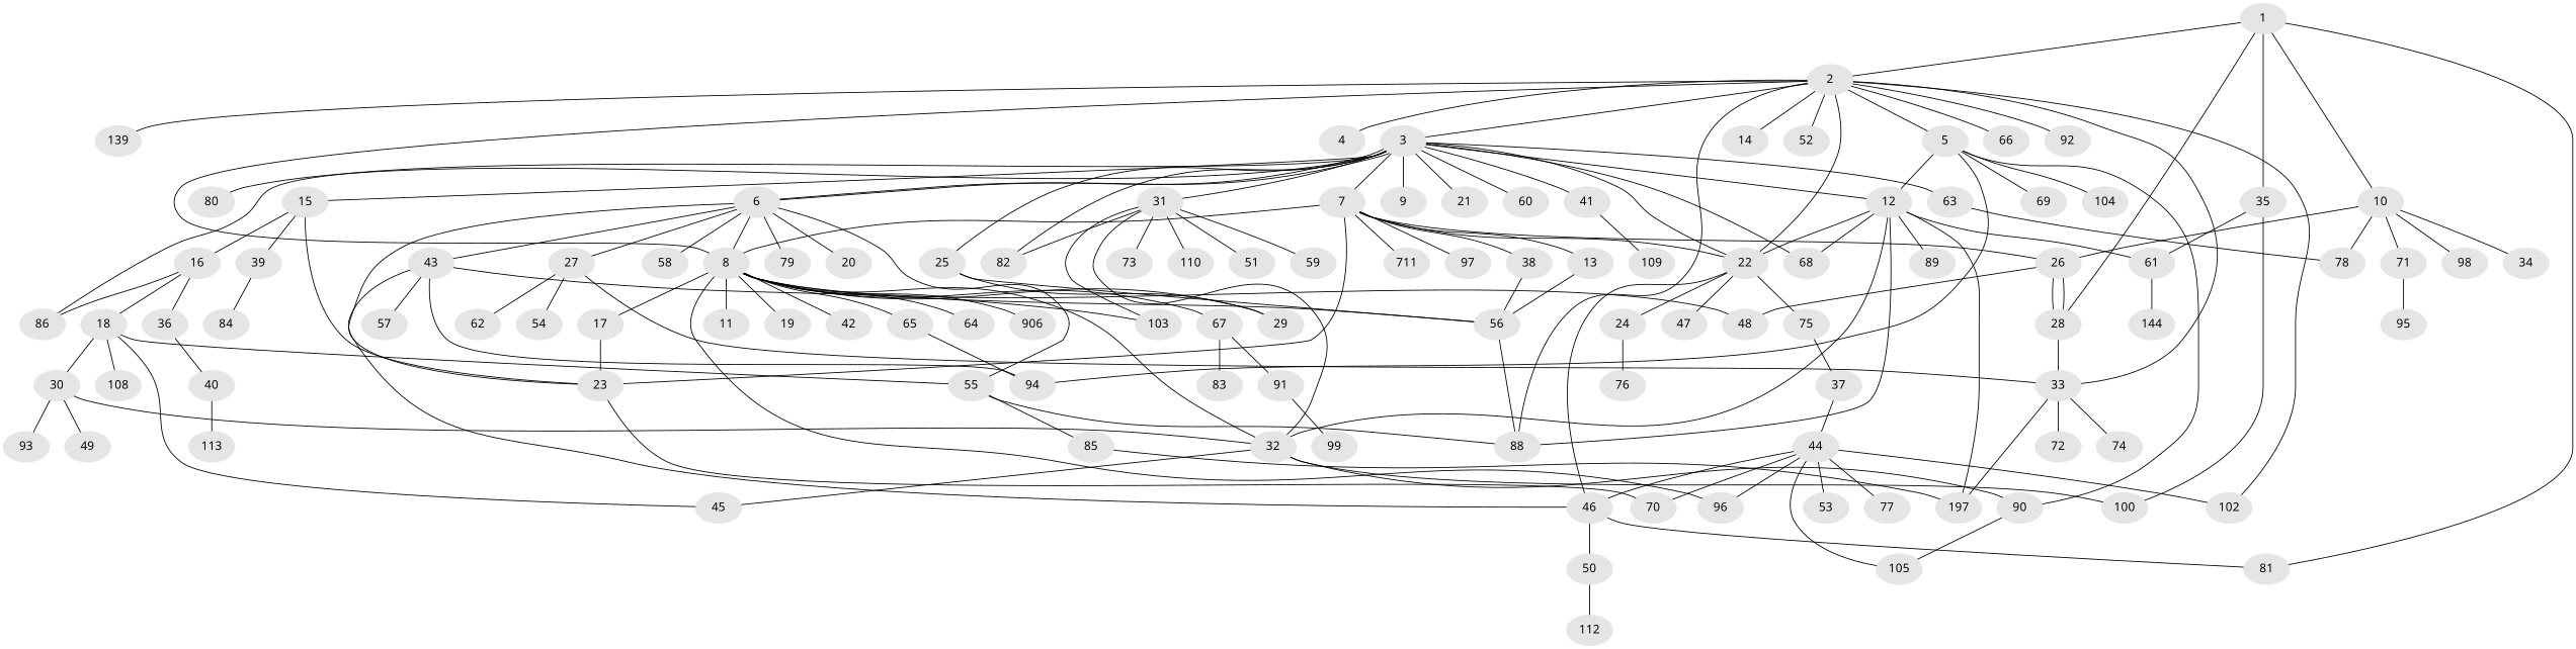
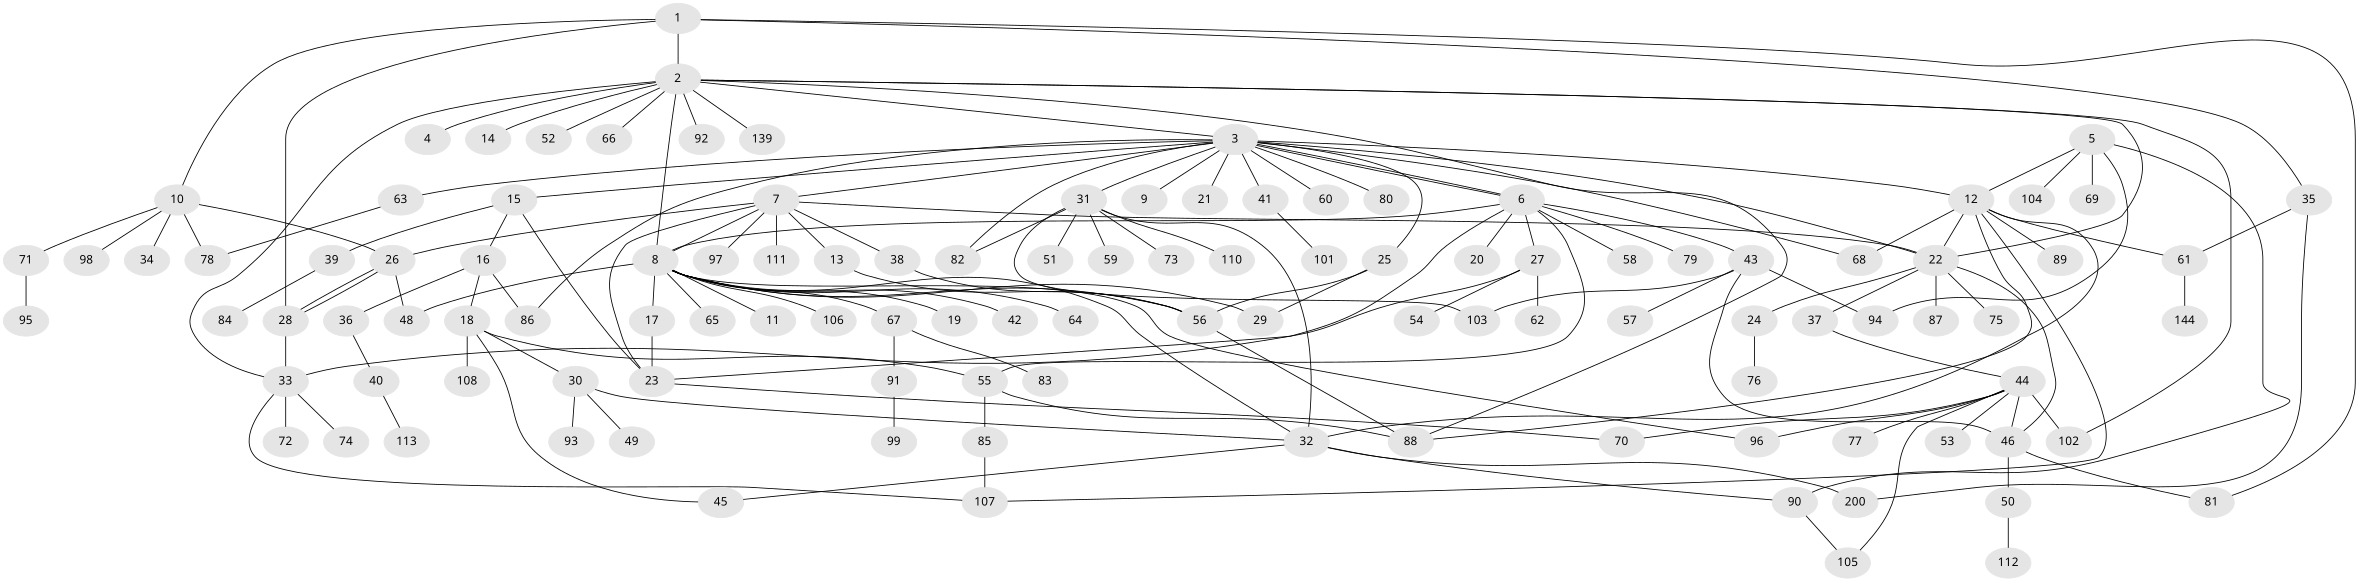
  graph {
    fontname="Noto Sans"
    node [color=gray90 fontname="Noto Sans" style=filled]
    edge [fontname="Noto Sans"]
    1
    2
    10
    28
    35
    81
    3
    4
    5
    8
    14
    22
    33
    52
    66
    88
    92
    102
    n19 [label=139]
    26
    34
    71
    78
    98
    61
-   100
+   100 [label=200]
    6
    7
    9
    12
    15
    21
    25
    31
    41
    60
    63
    68
    80
    82
    86
    69
    90
    94
    104
    11
    17
    19
    29
    32
    42
    48
    56
    64
    65
    67
    96
-   106 [label=906]
+   106
    24
    37
    46
-   47
+   47 [label=87]
    75
-   107 [label=197]
+   107
    72
    74
    20
    23
    27
    43
    55
    58
    79
    13
    38
    97
-   111 [label=711]
+   111
    89
    16
    39
    51
    59
    73
    103
    110
-   101 [label=109]
+   101
    105
    70
    54
    62
    57
    85
    45
    83
    91
    95
    n97 [label=144]
    18
    36
    84
    30
    108
    40
    49
    93
    76
    44
    50
    113
    53
    77
    112
    99
    1 -- 2
    1 -- 10
    1 -- 28
    1 -- 35
    1 -- 81
    2 -- 3
    2 -- 4
-   2 -- 5
    2 -- 8
    2 -- 14
    2 -- 22
    2 -- 33
    2 -- 52
    2 -- 66
    2 -- 88
    2 -- 92
    2 -- 102
    2 -- n19
    10 -- 26
    10 -- 34
    10 -- 71
    10 -- 78
    10 -- 98
    28 -- 33
    35 -- 61
    35 -- 100
    3 -- 22
    3 -- 6
    3 -- 6
    3 -- 7
    3 -- 9
    3 -- 12
    3 -- 15
    3 -- 21
    3 -- 25
    3 -- 31
    3 -- 41
    3 -- 60
    3 -- 63
    3 -- 68
    3 -- 80
    3 -- 82
    3 -- 86
    5 -- 12
    5 -- 69
    5 -- 90
    5 -- 94
    5 -- 104
    8 -- 11
    8 -- 17
    8 -- 19
    8 -- 29
    8 -- 32
    8 -- 42
    8 -- 48
    8 -- 56
    8 -- 64
    8 -- 65
    8 -- 67
    8 -- 96
    8 -- 106
    22 -- 24
-   75 -- 37
+   22 -- 37
    22 -- 46
    22 -- 47
    22 -- 75
    33 -- 107
    33 -- 72
    33 -- 74
    26 -- 28
    26 -- 28
    26 -- 48
    71 -- 95
    61 -- n97
    6 -- 8
    6 -- 20
    6 -- 23
    6 -- 27
    6 -- 43
    6 -- 55
    6 -- 58
    6 -- 79
    7 -- 8
    7 -- 22
    7 -- 26
    7 -- 23
    7 -- 13
    7 -- 38
    7 -- 97
    7 -- 111
    12 -- 22
    12 -- 88
    12 -- 61
    12 -- 68
    12 -- 32
    12 -- 107
    12 -- 89
    15 -- 23
    15 -- 16
    15 -- 39
    25 -- 29
    25 -- 56
    31 -- 82
    31 -- 32
    31 -- 51
    31 -- 59
    31 -- 73
    31 -- 103
    31 -- 110
    41 -- 101
    63 -- 78
    90 -- 105
    17 -- 23
    32 -- 100
    32 -- 90
    32 -- 45
    56 -- 88
-   65 -- 94
    67 -- 83
    67 -- 91
    24 -- 76
    37 -- 44
    46 -- 81
    46 -- 50
    23 -- 70
    27 -- 33
    27 -- 54
    27 -- 62
    43 -- 94
    43 -- 46
    43 -- 103
    43 -- 57
    55 -- 88
    55 -- 85
    13 -- 56
    38 -- 56
    16 -- 86
    16 -- 18
    16 -- 36
    39 -- 84
    85 -- 107
    91 -- 99
    18 -- 55
    18 -- 45
    18 -- 30
    18 -- 108
    36 -- 40
    30 -- 32
    30 -- 49
    30 -- 93
    40 -- 113
    44 -- 102
    44 -- 96
    44 -- 46
    44 -- 105
    44 -- 70
    44 -- 53
    44 -- 77
    50 -- 112
  }
